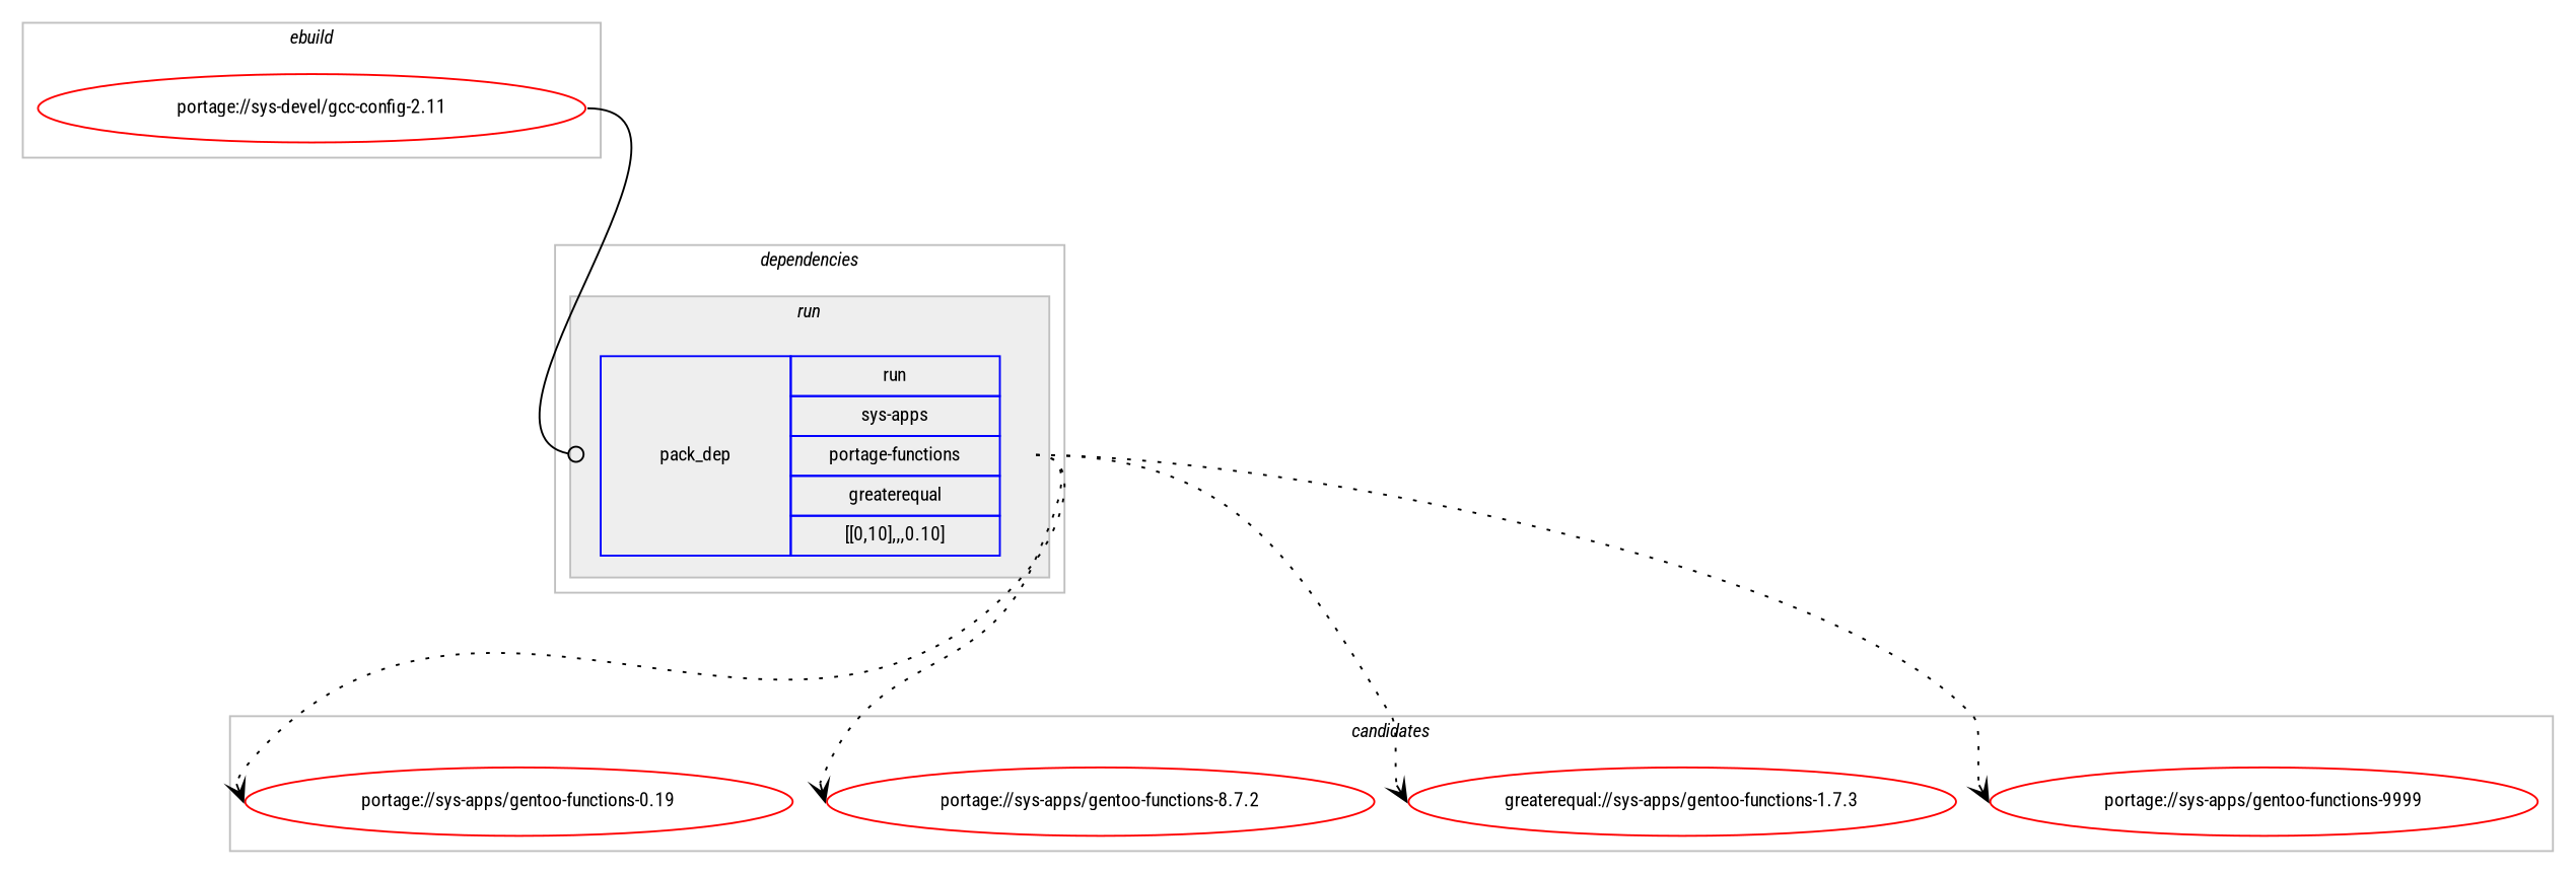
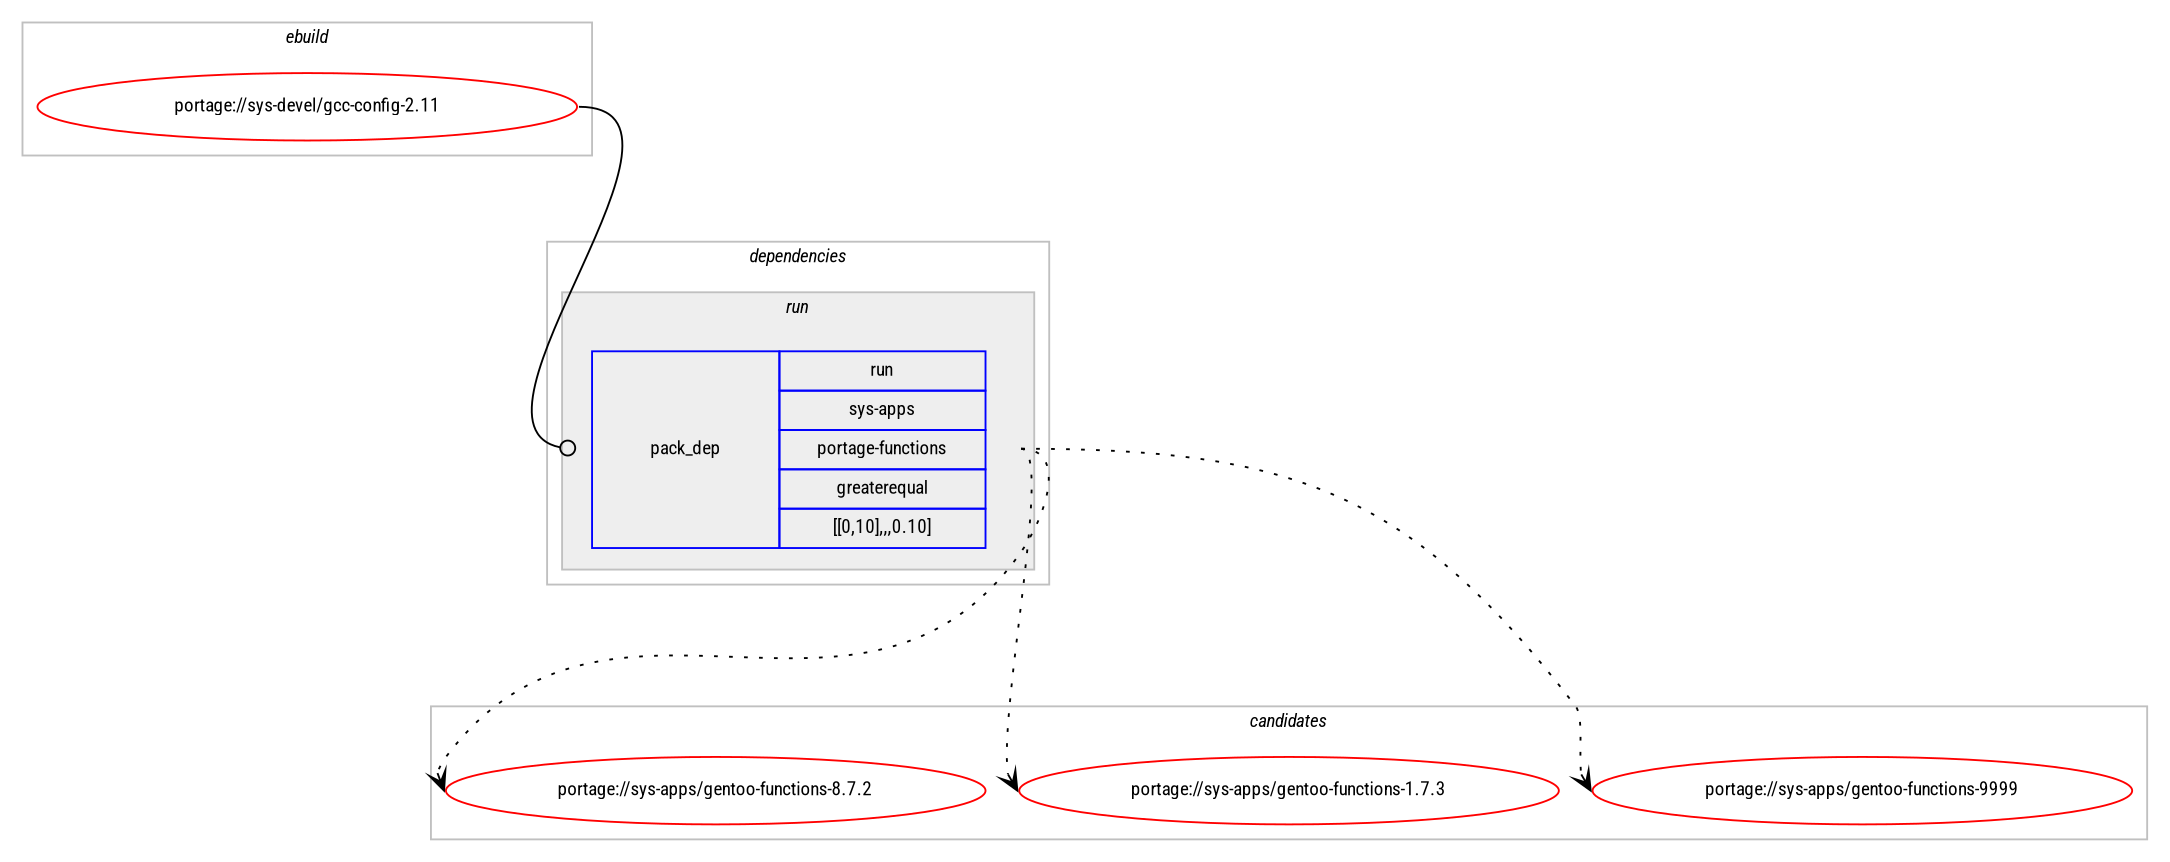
  digraph {
    compound=true
    concentrate=true
    fontname="Roboto Condensed"
    fontsize=10
    newrank=true
    rankdir=TB
    ranksep=1.5
    node [color=red fontname="Roboto Condensed" fontsize=10]
    edge [arrowhead=vee fontname="Roboto Condensed" headport=w style=dotted tailport=e weight=100]
    n1 [label="portage://sys-devel/gcc-config-2.11" width=4]
    n2 [color=blue label=<<TABLE BORDER="0" CELLBORDER="1" CELLSPACING="0" CELLPADDING="4" WIDTH="220"><TR><TD ROWSPAN="6" CELLPADDING="30">pack_dep</TD></TR><TR><TD WIDTH="110">run</TD></TR><TR><TD>sys-apps</TD></TR><TR><TD>portage-functions</TD></TR><TR><TD>greaterequal</TD></TR><TR><TD>[[0,10],,,0.10]</TD></TR></TABLE>> shape=none]
    n3 [label="portage://sys-apps/gentoo-functions-9999" width=4]
-   n4 [label="greaterequal://sys-apps/gentoo-functions-1.7.3" width=4]
+   n4 [label="portage://sys-apps/gentoo-functions-1.7.3" width=4]
    n5 [label="portage://sys-apps/gentoo-functions-8.7.2" width=4]
-   n6 [label="portage://sys-apps/gentoo-functions-0.19" width=4]
    subgraph cluster_1 {
      color=gray
      label=<<i>ebuild</i>>
      n1
    }
    subgraph cluster_2 {
      color=gray
      label=<<i>dependencies</i>>
      subgraph cluster_3 {
        color=gray
        fillcolor="#eeeeee"
        label=<<i>compile</i>>
        style=filled
      }
      subgraph cluster_4 {
        color=gray
        fillcolor="#eeeeee"
        label=<<i>compile and run</i>>
        style=filled
      }
      subgraph cluster_5 {
        color=gray
        fillcolor="#eeeeee"
        label=<<i>run</i>>
        style=filled
        subgraph sub_6 {
          color=gray
          fillcolor="#eeeeee"
          label=<<i>run</i>>
          style=filled
          n2
        }
      }
    }
    subgraph cluster_7 {
      color=gray
      label=<<i>candidates</i>>
      rank=same
      subgraph sub_8 {
        color=black
        label=<<i>candidates</i>>
        nodesep=1
        rank=same
        n3
        n4
        n5
-       n6
      }
    }
    n1 -> n2 [arrowhead=odot style=solid weight=20]
    n2 -> n3
    n2 -> n4
    n2 -> n5
-   n2 -> n6
  }
